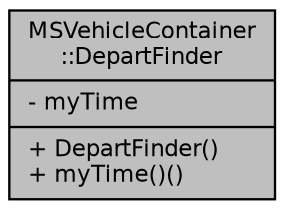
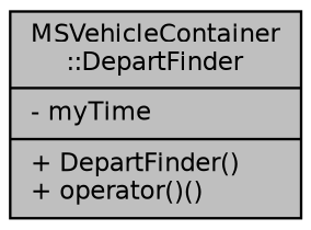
  digraph {
-   n1 [color=black fillcolor=grey75 fontcolor=black fontname=Helvetica fontsize=10 height=0.2 label="{MSVehicleContainer\l::DepartFinder\n|- myTime\l|+ DepartFinder()\l+ myTime()()\l}" shape=record style=filled width=0.4]
+   n1 [color=black fillcolor=grey75 fontcolor=black fontname=Helvetica fontsize=10 height=0.2 label="{MSVehicleContainer\l::DepartFinder\n|- myTime\l|+ DepartFinder()\l+ operator()()\l}" shape=record style=filled width=0.4]
  }
